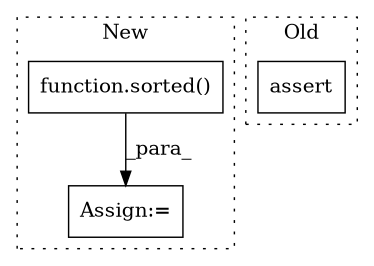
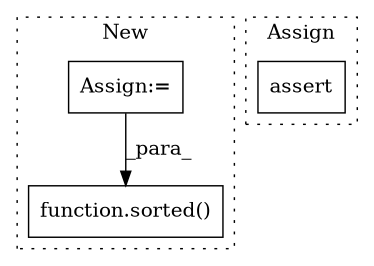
  digraph {
    node [shape=box]
    n1 [a=75 l="7,1" label="function.sorted()" s="3040,3070"]
    n2 [a=68 l=3 label="Assign:=" s=3015]
    n3 [a=65 l=7 label=assert s=3014]
    subgraph cluster_1 {
      label=New
      style=dotted
      n1
      n2
    }
    subgraph cluster_2 {
-     label=Old
+     label=Assign
      style=dotted
      n3
    }
-   n1 -> n2 [label=_para_ arrowhead=normal]
+   n2 -> n1 [label=_para_ arrowhead=normal]
  }
